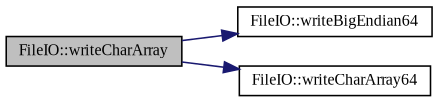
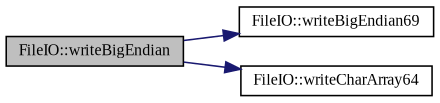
  digraph {
    fontname="Liberation Serif"
    rankdir=LR
    node [color=black fillcolor=white fontname="Liberation Serif" fontsize=10 shape=record style=filled]
    edge [color=midnightblue fontname="Liberation Serif" fontsize=10 labelfontname=Helvetica labelfontsize=10 style=solid]
-   n1 [fillcolor=grey75 fontcolor=black height=0.2 label="FileIO::writeCharArray" width=0.4]
-   n2 [height=0.2 label="FileIO::writeBigEndian64" width=0.4]
+   n1 [fillcolor=grey75 fontcolor=black height=0.2 label="FileIO::writeBigEndian" width=0.4]
+   n2 [height=0.2 label="FileIO::writeBigEndian69" width=0.4]
    n3 [height=0.2 label="FileIO::writeCharArray64" width=0.4]
    n1 -> n2
    n1 -> n3
  }
